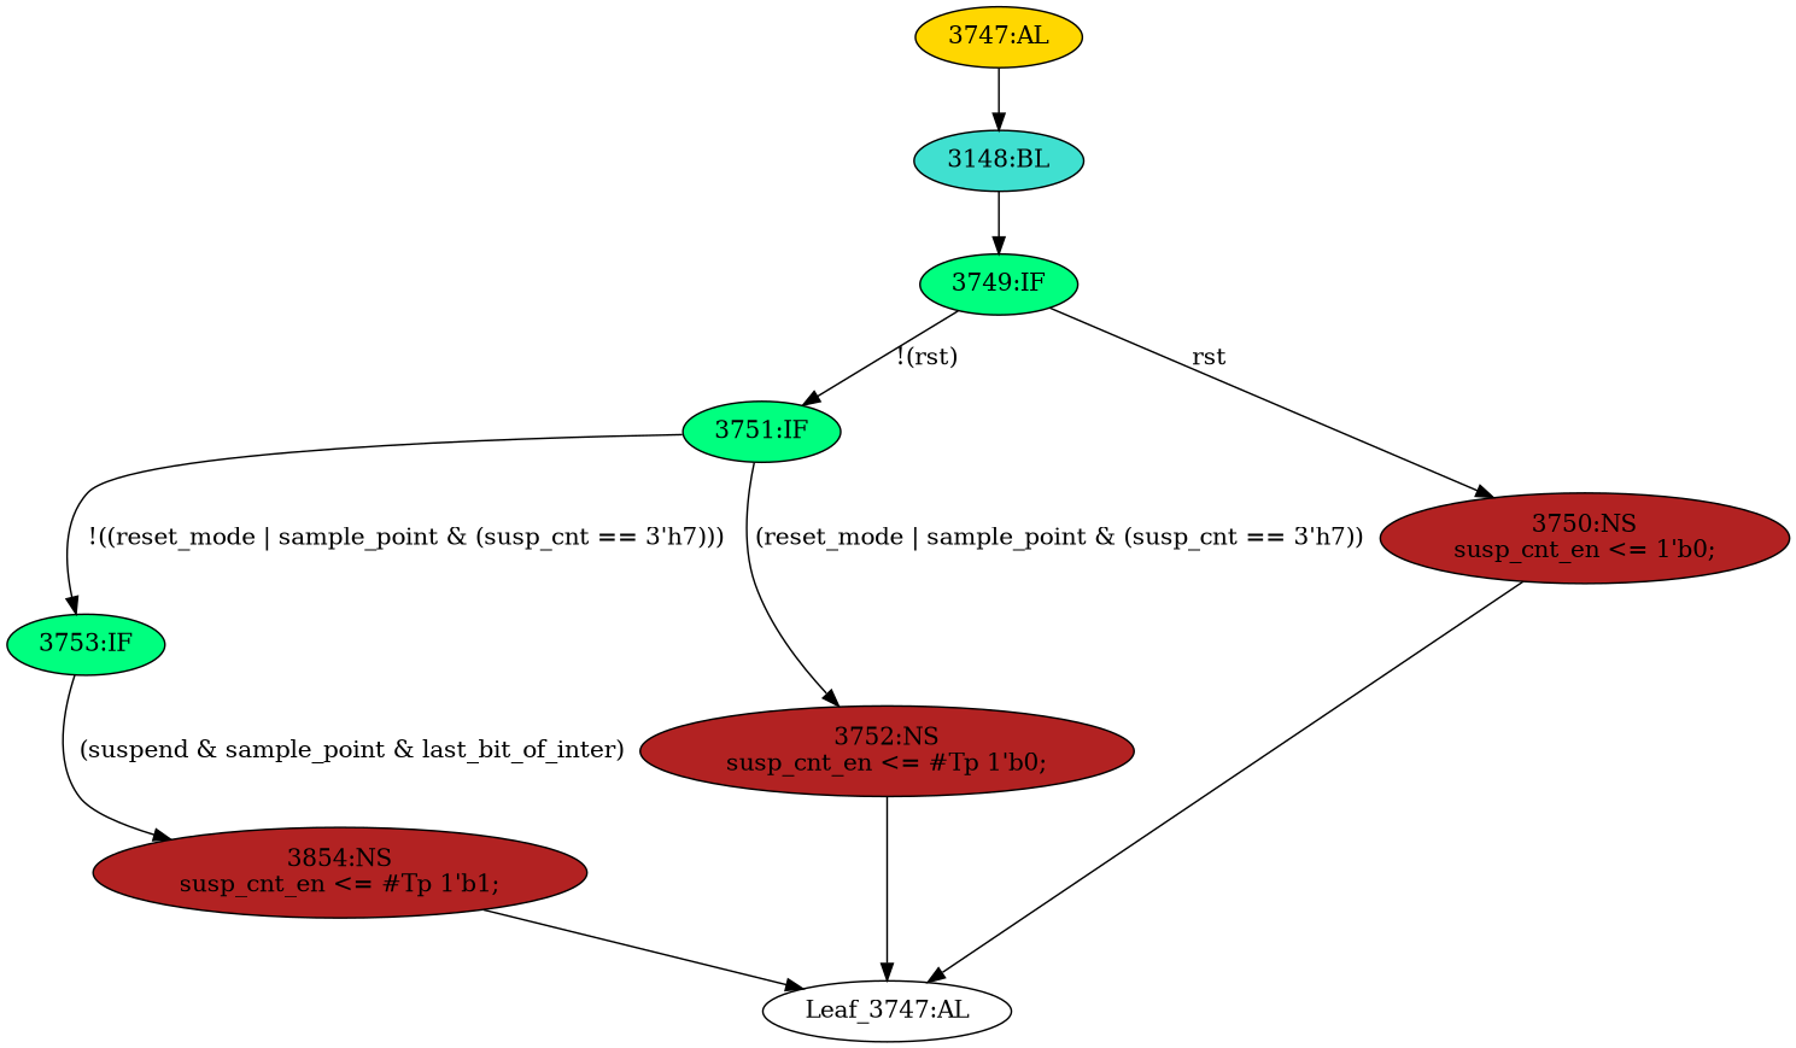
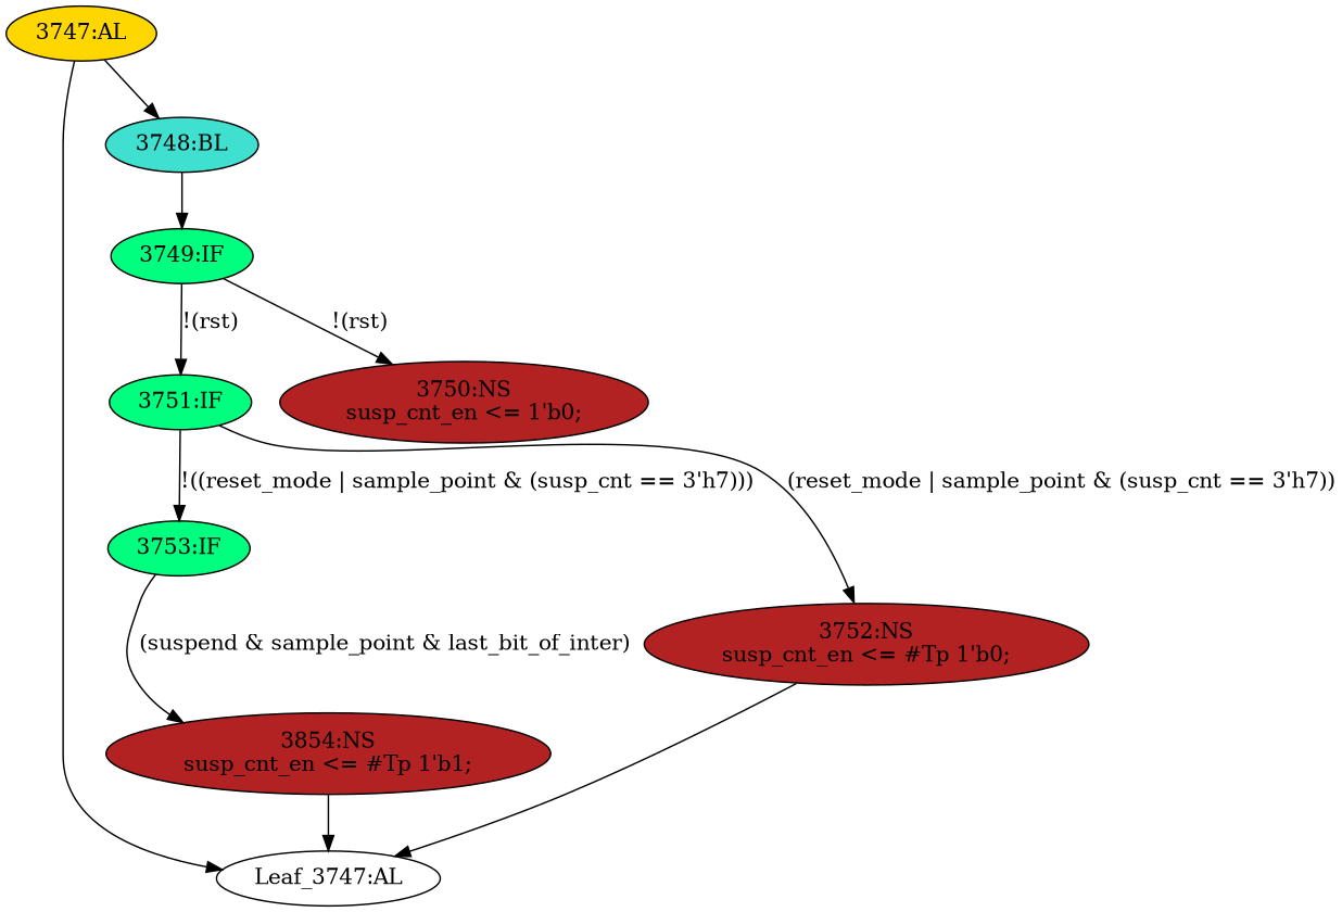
  strict digraph {
    node [fillcolor=springgreen statements="[]" style=filled typ=IfStatement]
    edge [cond="[]" lineno=None]
    n1 [def_var="['susp_cnt_en']" label="Leaf_3747:AL" fillcolor="" statements="" style="" typ=""]
    n2 [ast="<pyverilog.vparser.ast.Always object at 0x7f44f6b2ed90>" clk_sens=True fillcolor=gold label="3747:AL" sens="['clk', 'rst']" typ=Always use_var="['last_bit_of_inter', 'suspend', 'sample_point', 'reset_mode', 'susp_cnt', 'rst']"]
-   n3 [ast="<pyverilog.vparser.ast.Block object at 0x7f44f6b2ef10>" fillcolor=turquoise label="3148:BL" typ=Block]
+   n3 [ast="<pyverilog.vparser.ast.Block object at 0x7f44f6b2ef10>" fillcolor=turquoise label="3748:BL" typ=Block]
    n4 [ast="<pyverilog.vparser.ast.IfStatement object at 0x7f44f6b2ef50>" label="3749:IF"]
    n5 [ast="<pyverilog.vparser.ast.IfStatement object at 0x7f44f6b2ef90>" label="3751:IF"]
    n6 [ast="<pyverilog.vparser.ast.NonblockingSubstitution object at 0x7f44f6b38710>" fillcolor=firebrick label="3750:NS\nsusp_cnt_en <= 1'b0;" statements="[<pyverilog.vparser.ast.NonblockingSubstitution object at 0x7f44f6b38710>]" typ=NonblockingSubstitution]
    n7 [ast="<pyverilog.vparser.ast.IfStatement object at 0x7f44f6b2efd0>" label="3753:IF"]
    n8 [ast="<pyverilog.vparser.ast.NonblockingSubstitution object at 0x7f44f6b38050>" fillcolor=firebrick label="3854:NS\nsusp_cnt_en <= #Tp 1'b1;" statements="[<pyverilog.vparser.ast.NonblockingSubstitution object at 0x7f44f6b38050>]" typ=NonblockingSubstitution]
    n9 [ast="<pyverilog.vparser.ast.NonblockingSubstitution object at 0x7f44f6b38390>" fillcolor=firebrick label="3752:NS\nsusp_cnt_en <= #Tp 1'b0;" statements="[<pyverilog.vparser.ast.NonblockingSubstitution object at 0x7f44f6b38390>]" typ=NonblockingSubstitution]
    n2 -> n3
    n3 -> n4
    n4 -> n5 [cond="['rst']" label="!(rst)" lineno=3749]
-   n4 -> n6 [cond="['rst']" label=rst lineno=3749]
+   n4 -> n6 [cond="['rst']" label="!(rst)" lineno=3749]
    n5 -> n7 [cond="['reset_mode', 'sample_point', 'susp_cnt']" label="!((reset_mode | sample_point & (susp_cnt == 3'h7)))" lineno=3751]
    n5 -> n9 [cond="['reset_mode', 'sample_point', 'susp_cnt']" label="(reset_mode | sample_point & (susp_cnt == 3'h7))" lineno=3751]
-   n6 -> n1
+   n2 -> n1
    n7 -> n8 [cond="['suspend', 'sample_point', 'last_bit_of_inter']" label="(suspend & sample_point & last_bit_of_inter)" lineno=3753]
    n8 -> n1
    n9 -> n1
  }
